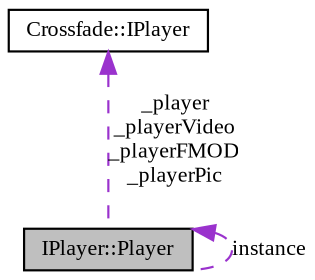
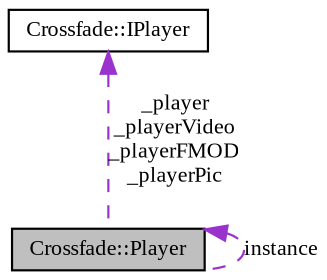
  digraph {
    fontname="Liberation Serif"
    node [color=black fontname="Liberation Serif" fontsize=10 shape=record style=filled]
    edge [color=darkorchid3 dir=back fontname="Liberation Serif" fontsize=10 labelfontname="FreeSans.ttf" labelfontsize=10 style=dashed]
-   n1 [fillcolor=grey75 fontcolor=black height=0.2 label="IPlayer::Player" width=0.4]
+   n1 [fillcolor=grey75 fontcolor=black height=0.2 label="Crossfade::Player" width=0.4]
    n2 [fillcolor=white height=0.2 label="Crossfade::IPlayer" width=0.4]
    n1 -> n1 [label=instance]
    n2 -> n1 [label="_player\n_playerVideo\n_playerFMOD\n_playerPic"]
  }
